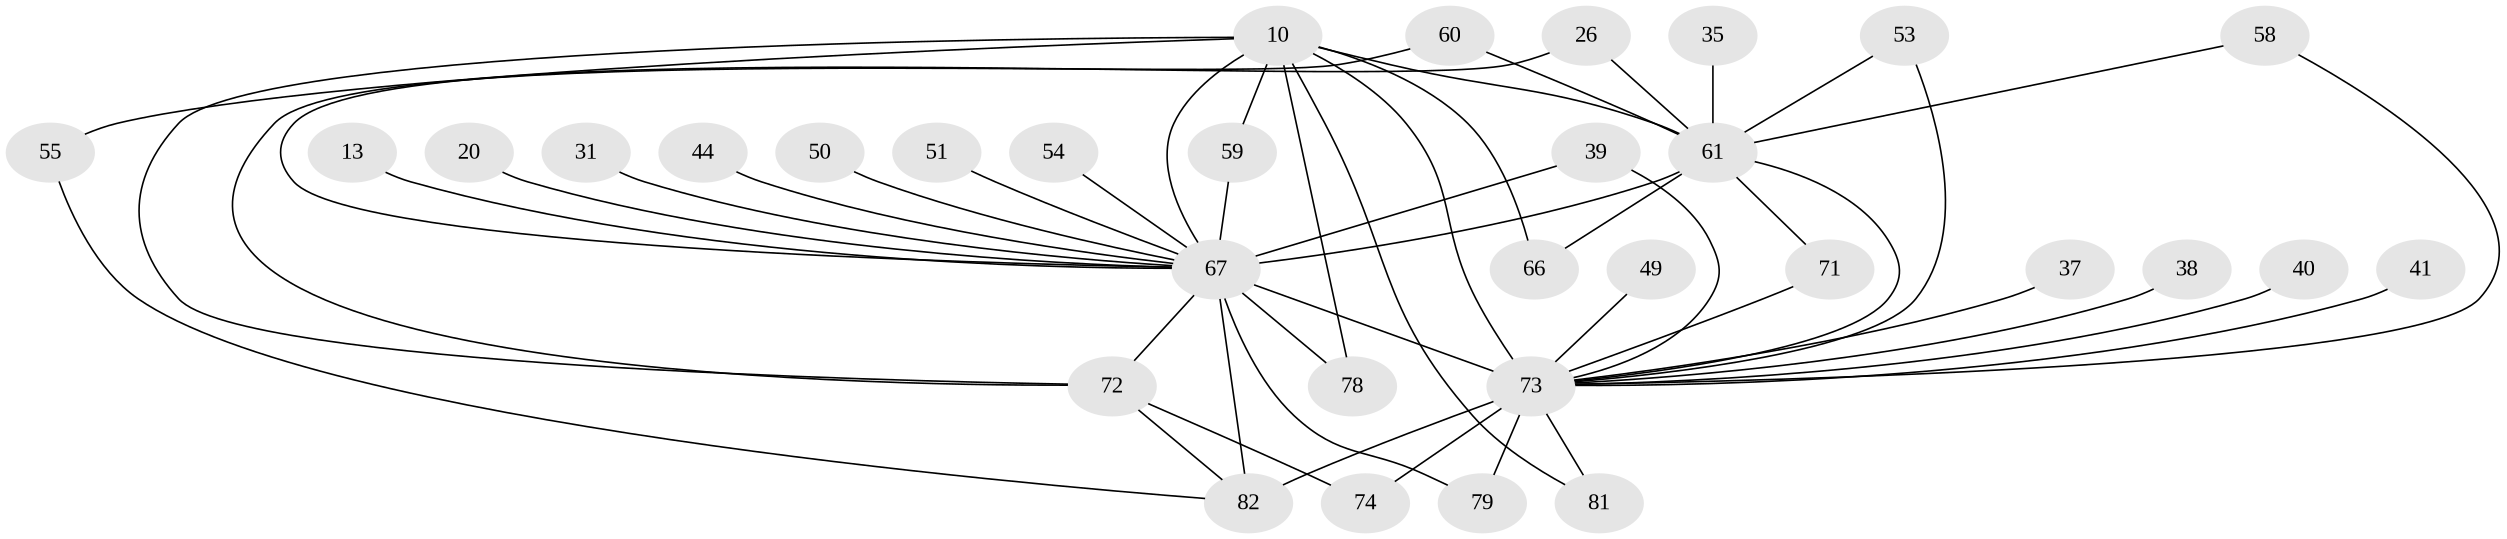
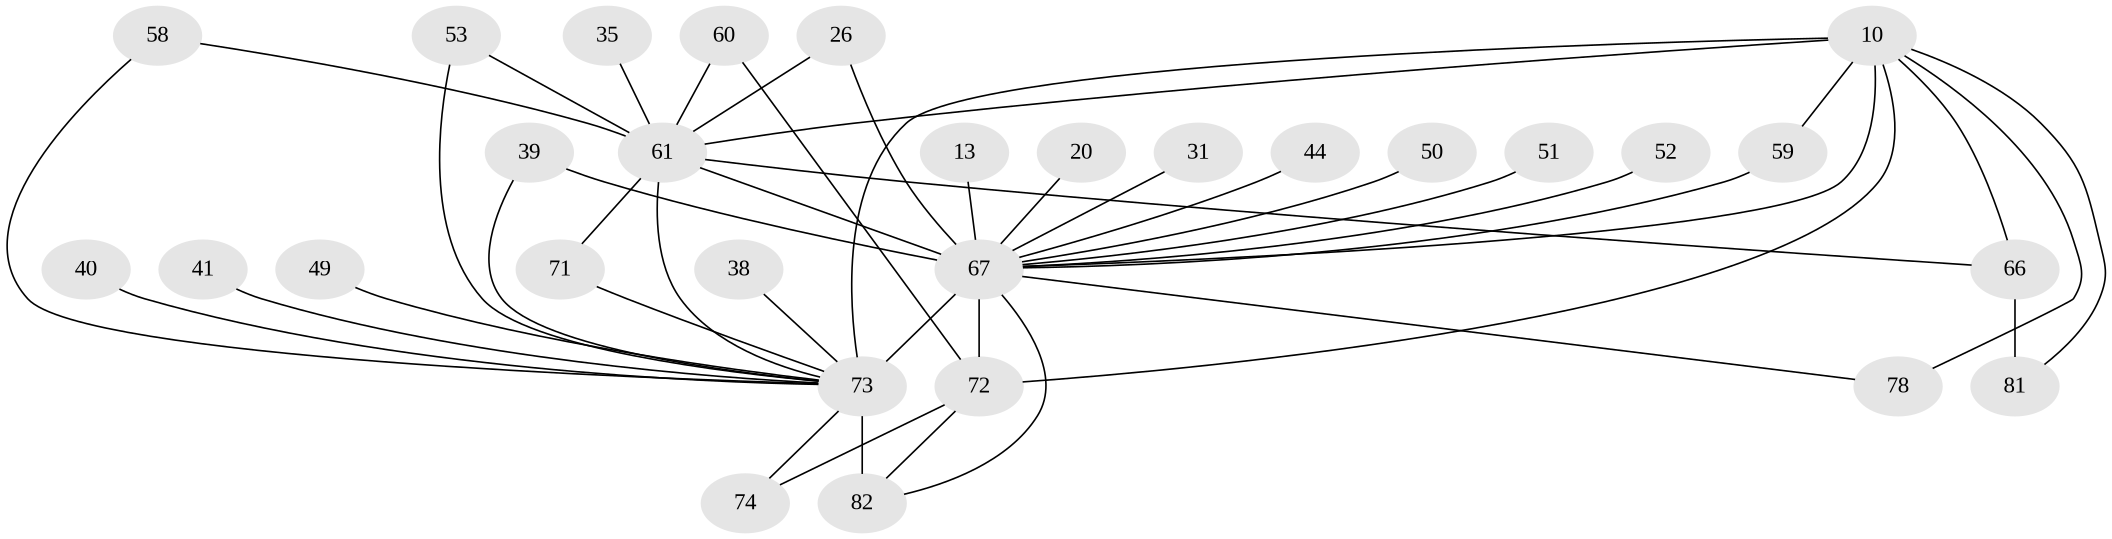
  graph {
    fontname="Liberation Serif"
    node [color=gray90 fontname="Liberation Serif" style=filled]
    edge [fontname="Liberation Serif"]
    10 [super="+4"]
-   55 [super="+17"]
    59
    61 [super="+42+47+9"]
    66
    67 [super="+34+33+5"]
    72 [super="+54+15+68+46"]
    73 [super="+63+64+8"]
    78 [super="+18"]
    81 [super="+70+75"]
    82 [super="+77+62+80+65"]
    71 [super="+19"]
-   79 [super="+43"]
    74
    13
    20
    26
    31
    n19 [label=35]
-   37
    38
    39
    40
    41
    44
    49
    50
    51
-   52 [label=54]
+   52
    53
    58
    60
-   10 -- 55 [weight=2]
    10 -- 59
    10 -- 61 [weight=5]
    10 -- 66
    10 -- 67 [weight=8]
    10 -- 72 [weight=2]
    10 -- 73 [weight=4]
    10 -- 78 [weight=2]
    10 -- 81
-   55 -- 82
    59 -- 67
    61 -- 66
    61 -- 67 [weight=11]
    61 -- 73 [weight=8]
    61 -- 71
    67 -- 72 [weight=8]
    67 -- 73 [weight=17]
    67 -- 78
    67 -- 82 [weight=3]
-   67 -- 79 [weight=2]
    72 -- 82
    72 -- 74
-   73 -- 81 [weight=3]
+   66 -- 81 [weight=3]
    73 -- 82 [weight=9]
-   73 -- 79 [weight=2]
    73 -- 74
    71 -- 73 [weight=2]
    13 -- 67 [weight=2]
    20 -- 67 [weight=2]
    26 -- 61
    26 -- 67
    31 -- 67 [weight=2]
    n19 -- 61 [weight=2]
-   37 -- 73 [weight=2]
    38 -- 73 [weight=2]
    39 -- 67
    39 -- 73
    40 -- 73 [weight=2]
    41 -- 73 [weight=2]
    44 -- 67 [weight=2]
    49 -- 73 [weight=2]
    50 -- 67 [weight=2]
    51 -- 67
    52 -- 67 [weight=2]
    53 -- 61
    53 -- 73
    58 -- 61
    58 -- 73
    60 -- 61
    60 -- 72
  }
